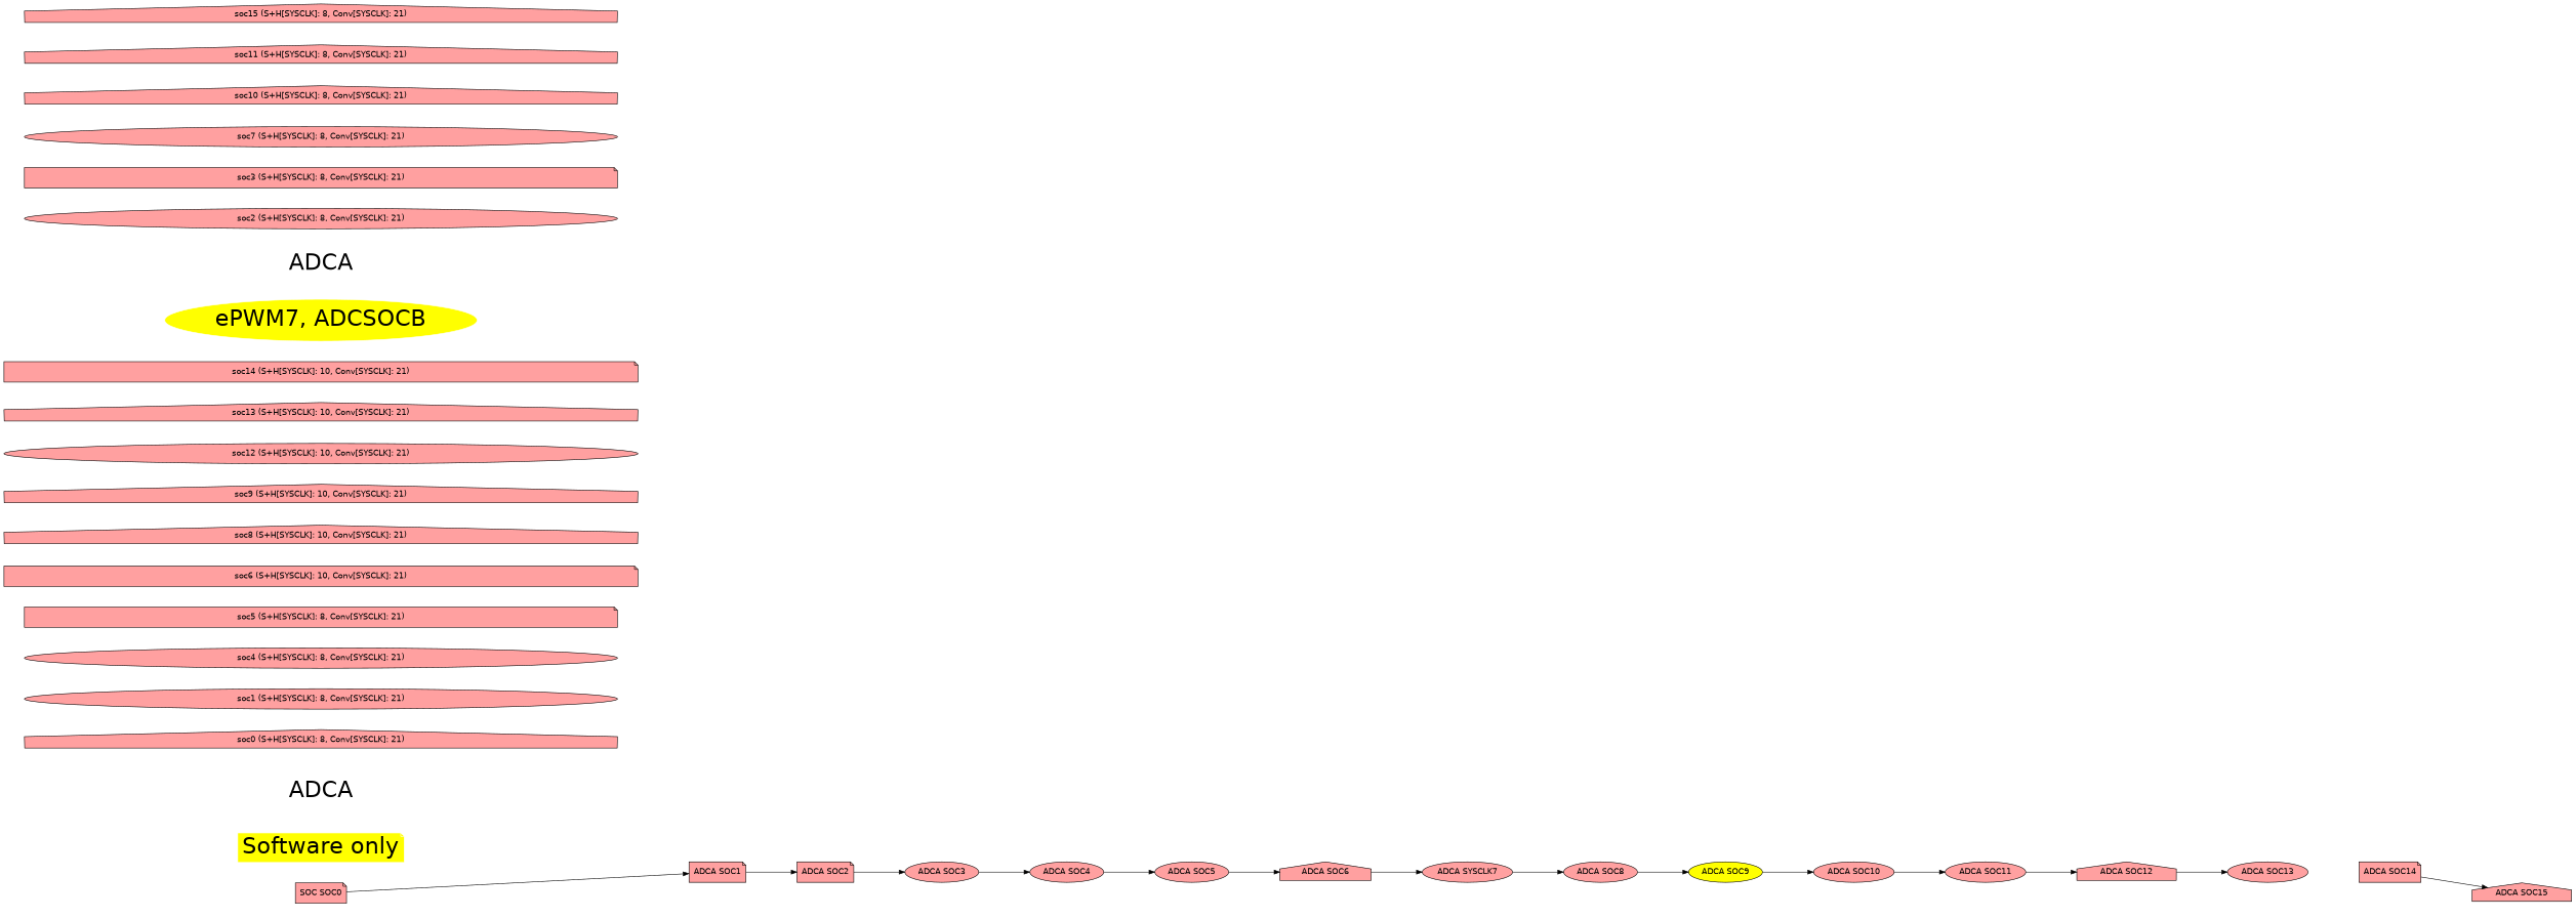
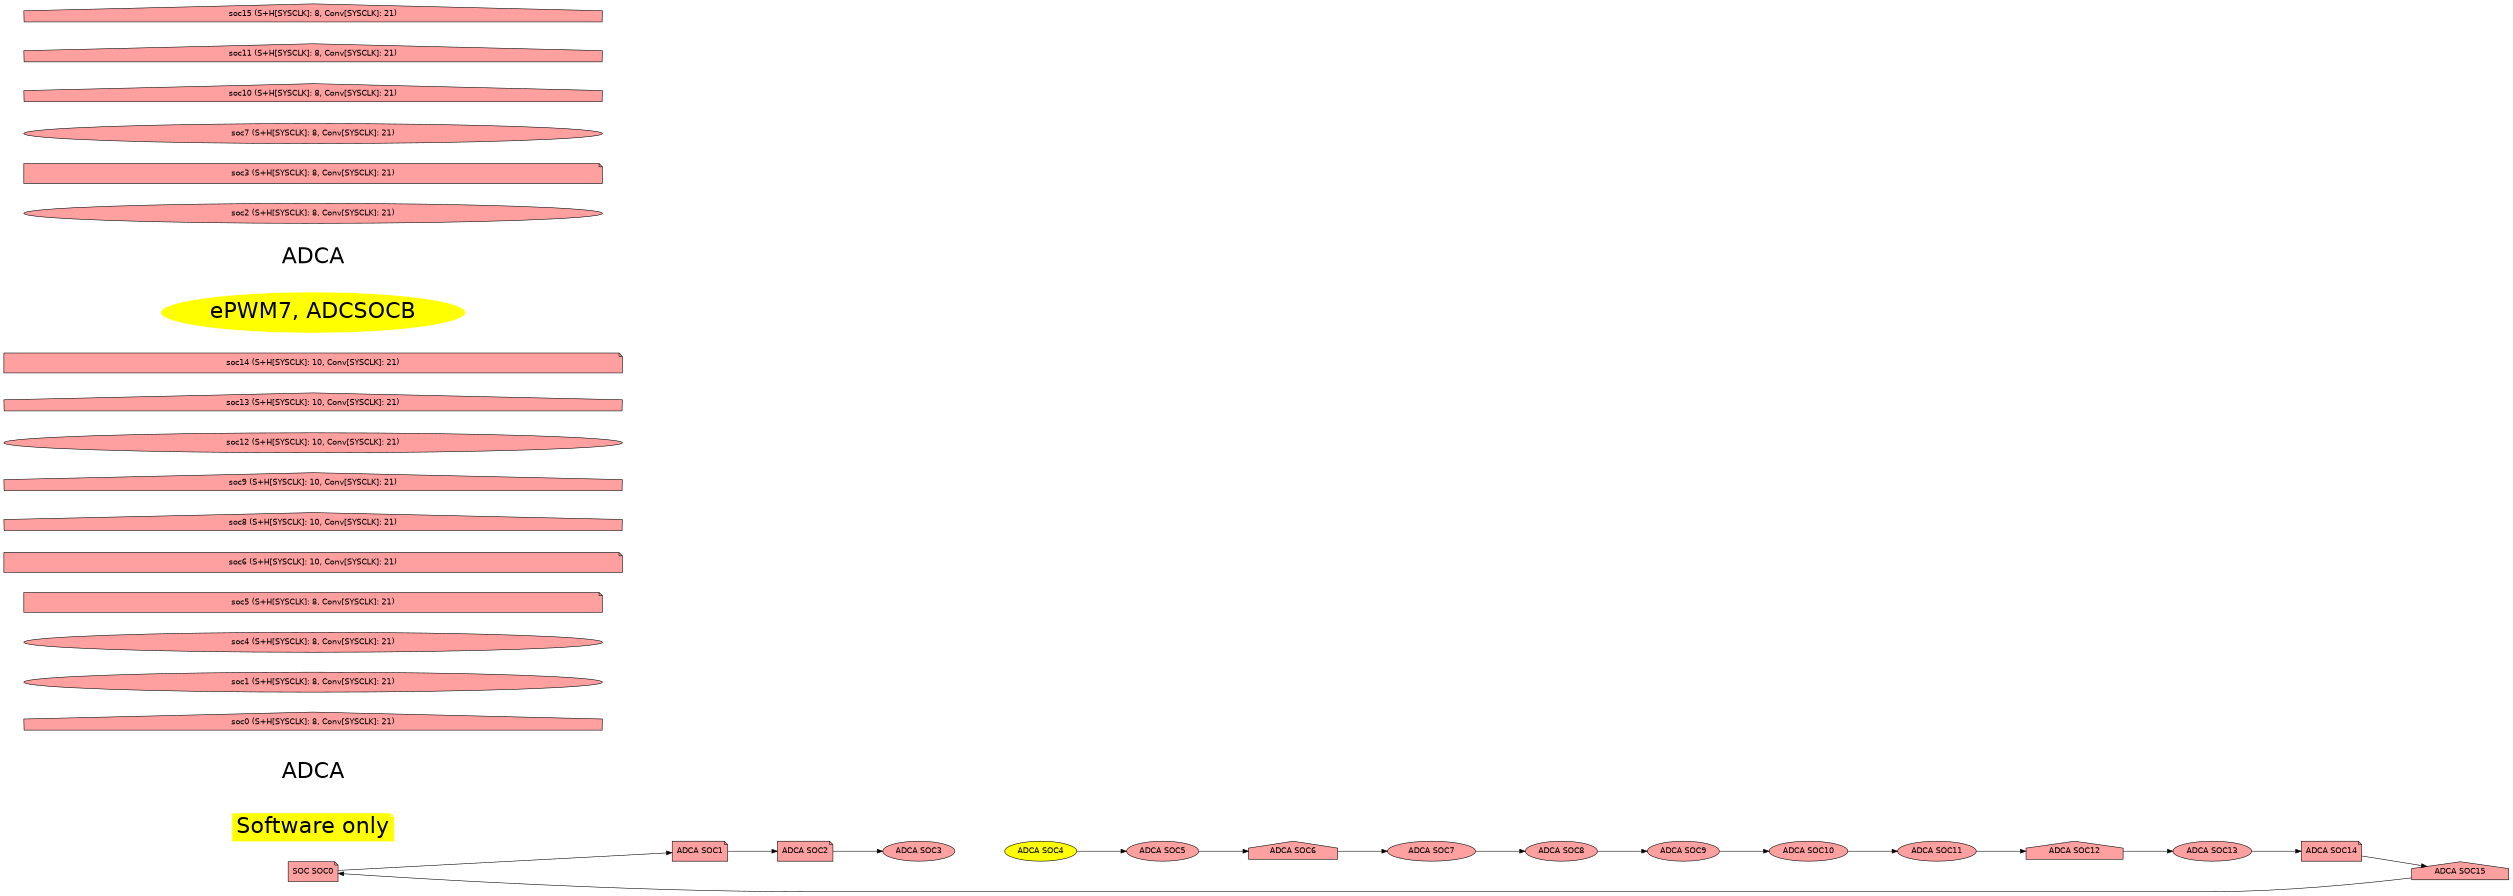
  digraph {
    fontname=helvetica
    mclimit=50
    nodesep=0.5
    rankdir=LR
    ranksep=1.25
    node [fillcolor="#FFA0A0" fontname=helvetica shape=ellipse style=filled]
    edge [fontname=helvetica]
    n1 [label="SOC SOC0" shape=note]
    n2 [label="ADCA SOC1" shape=note]
    n3 [label="ADCA SOC2" shape=note]
    n4 [label="ADCA SOC3"]
-   n5 [label="ADCA SOC4"]
+   n5 [fillcolor=yellow label="ADCA SOC4"]
    n6 [label="ADCA SOC5"]
    n7 [label="ADCA SOC6" shape=house]
-   n8 [label="ADCA SYSCLK7"]
+   n8 [label="ADCA SOC7"]
    n9 [label="ADCA SOC8"]
-   n10 [fillcolor=yellow label="ADCA SOC9"]
+   n10 [label="ADCA SOC9"]
    n11 [label="ADCA SOC10"]
    n12 [label="ADCA SOC11"]
    n13 [label="ADCA SOC12" shape=house]
    n14 [label="ADCA SOC13"]
    n15 [label="ADCA SOC14" shape=note]
    n16 [label="ADCA SOC15" shape=house]
    n17 [color=white fillcolor=yellow fontsize=40 label="Software only" shape=note]
    n18 [color=white fillcolor=white fontsize=40 label=ADCA]
    n19 [label="soc0 (S+H[SYSCLK]: 8, Conv[SYSCLK]: 21)" shape=house width=14.500]
    n20 [label="soc1 (S+H[SYSCLK]: 8, Conv[SYSCLK]: 21)" width=14.500]
    n21 [label="soc4 (S+H[SYSCLK]: 8, Conv[SYSCLK]: 21)" width=14.500]
    n22 [label="soc5 (S+H[SYSCLK]: 8, Conv[SYSCLK]: 21)" shape=note width=14.500]
    n23 [label="soc6 (S+H[SYSCLK]: 10, Conv[SYSCLK]: 21)" shape=note width=15.500]
    n24 [label="soc8 (S+H[SYSCLK]: 10, Conv[SYSCLK]: 21)" shape=house width=15.500]
    n25 [label="soc9 (S+H[SYSCLK]: 10, Conv[SYSCLK]: 21)" shape=house width=15.500]
    n26 [label="soc12 (S+H[SYSCLK]: 10, Conv[SYSCLK]: 21)" width=15.500]
    n27 [label="soc13 (S+H[SYSCLK]: 10, Conv[SYSCLK]: 21)" shape=house width=15.500]
    n28 [label="soc14 (S+H[SYSCLK]: 10, Conv[SYSCLK]: 21)" shape=note width=15.500]
    n29 [color=white fillcolor=yellow fontsize=40 label="ePWM7, ADCSOCB"]
    n30 [color=white fillcolor=white fontsize=40 label=ADCA shape=note]
    n31 [label="soc2 (S+H[SYSCLK]: 8, Conv[SYSCLK]: 21)" width=14.500]
    n32 [label="soc3 (S+H[SYSCLK]: 8, Conv[SYSCLK]: 21)" shape=note width=14.500]
    n33 [label="soc7 (S+H[SYSCLK]: 8, Conv[SYSCLK]: 21)" width=14.500]
    n34 [label="soc10 (S+H[SYSCLK]: 8, Conv[SYSCLK]: 21)" shape=house width=14.500]
    n35 [label="soc11 (S+H[SYSCLK]: 8, Conv[SYSCLK]: 21)" shape=house width=14.500]
    n36 [label="soc15 (S+H[SYSCLK]: 8, Conv[SYSCLK]: 21)" shape=house width=14.500]
    n1 -> n2
    n2 -> n3
    n3 -> n4
-   n4 -> n5
    n5 -> n6
    n6 -> n7
    n7 -> n8
    n8 -> n9
    n9 -> n10
    n10 -> n11
    n11 -> n12
    n12 -> n13
    n13 -> n14
+   n14 -> n15
    n15 -> n16
+   n16 -> n1
  }
